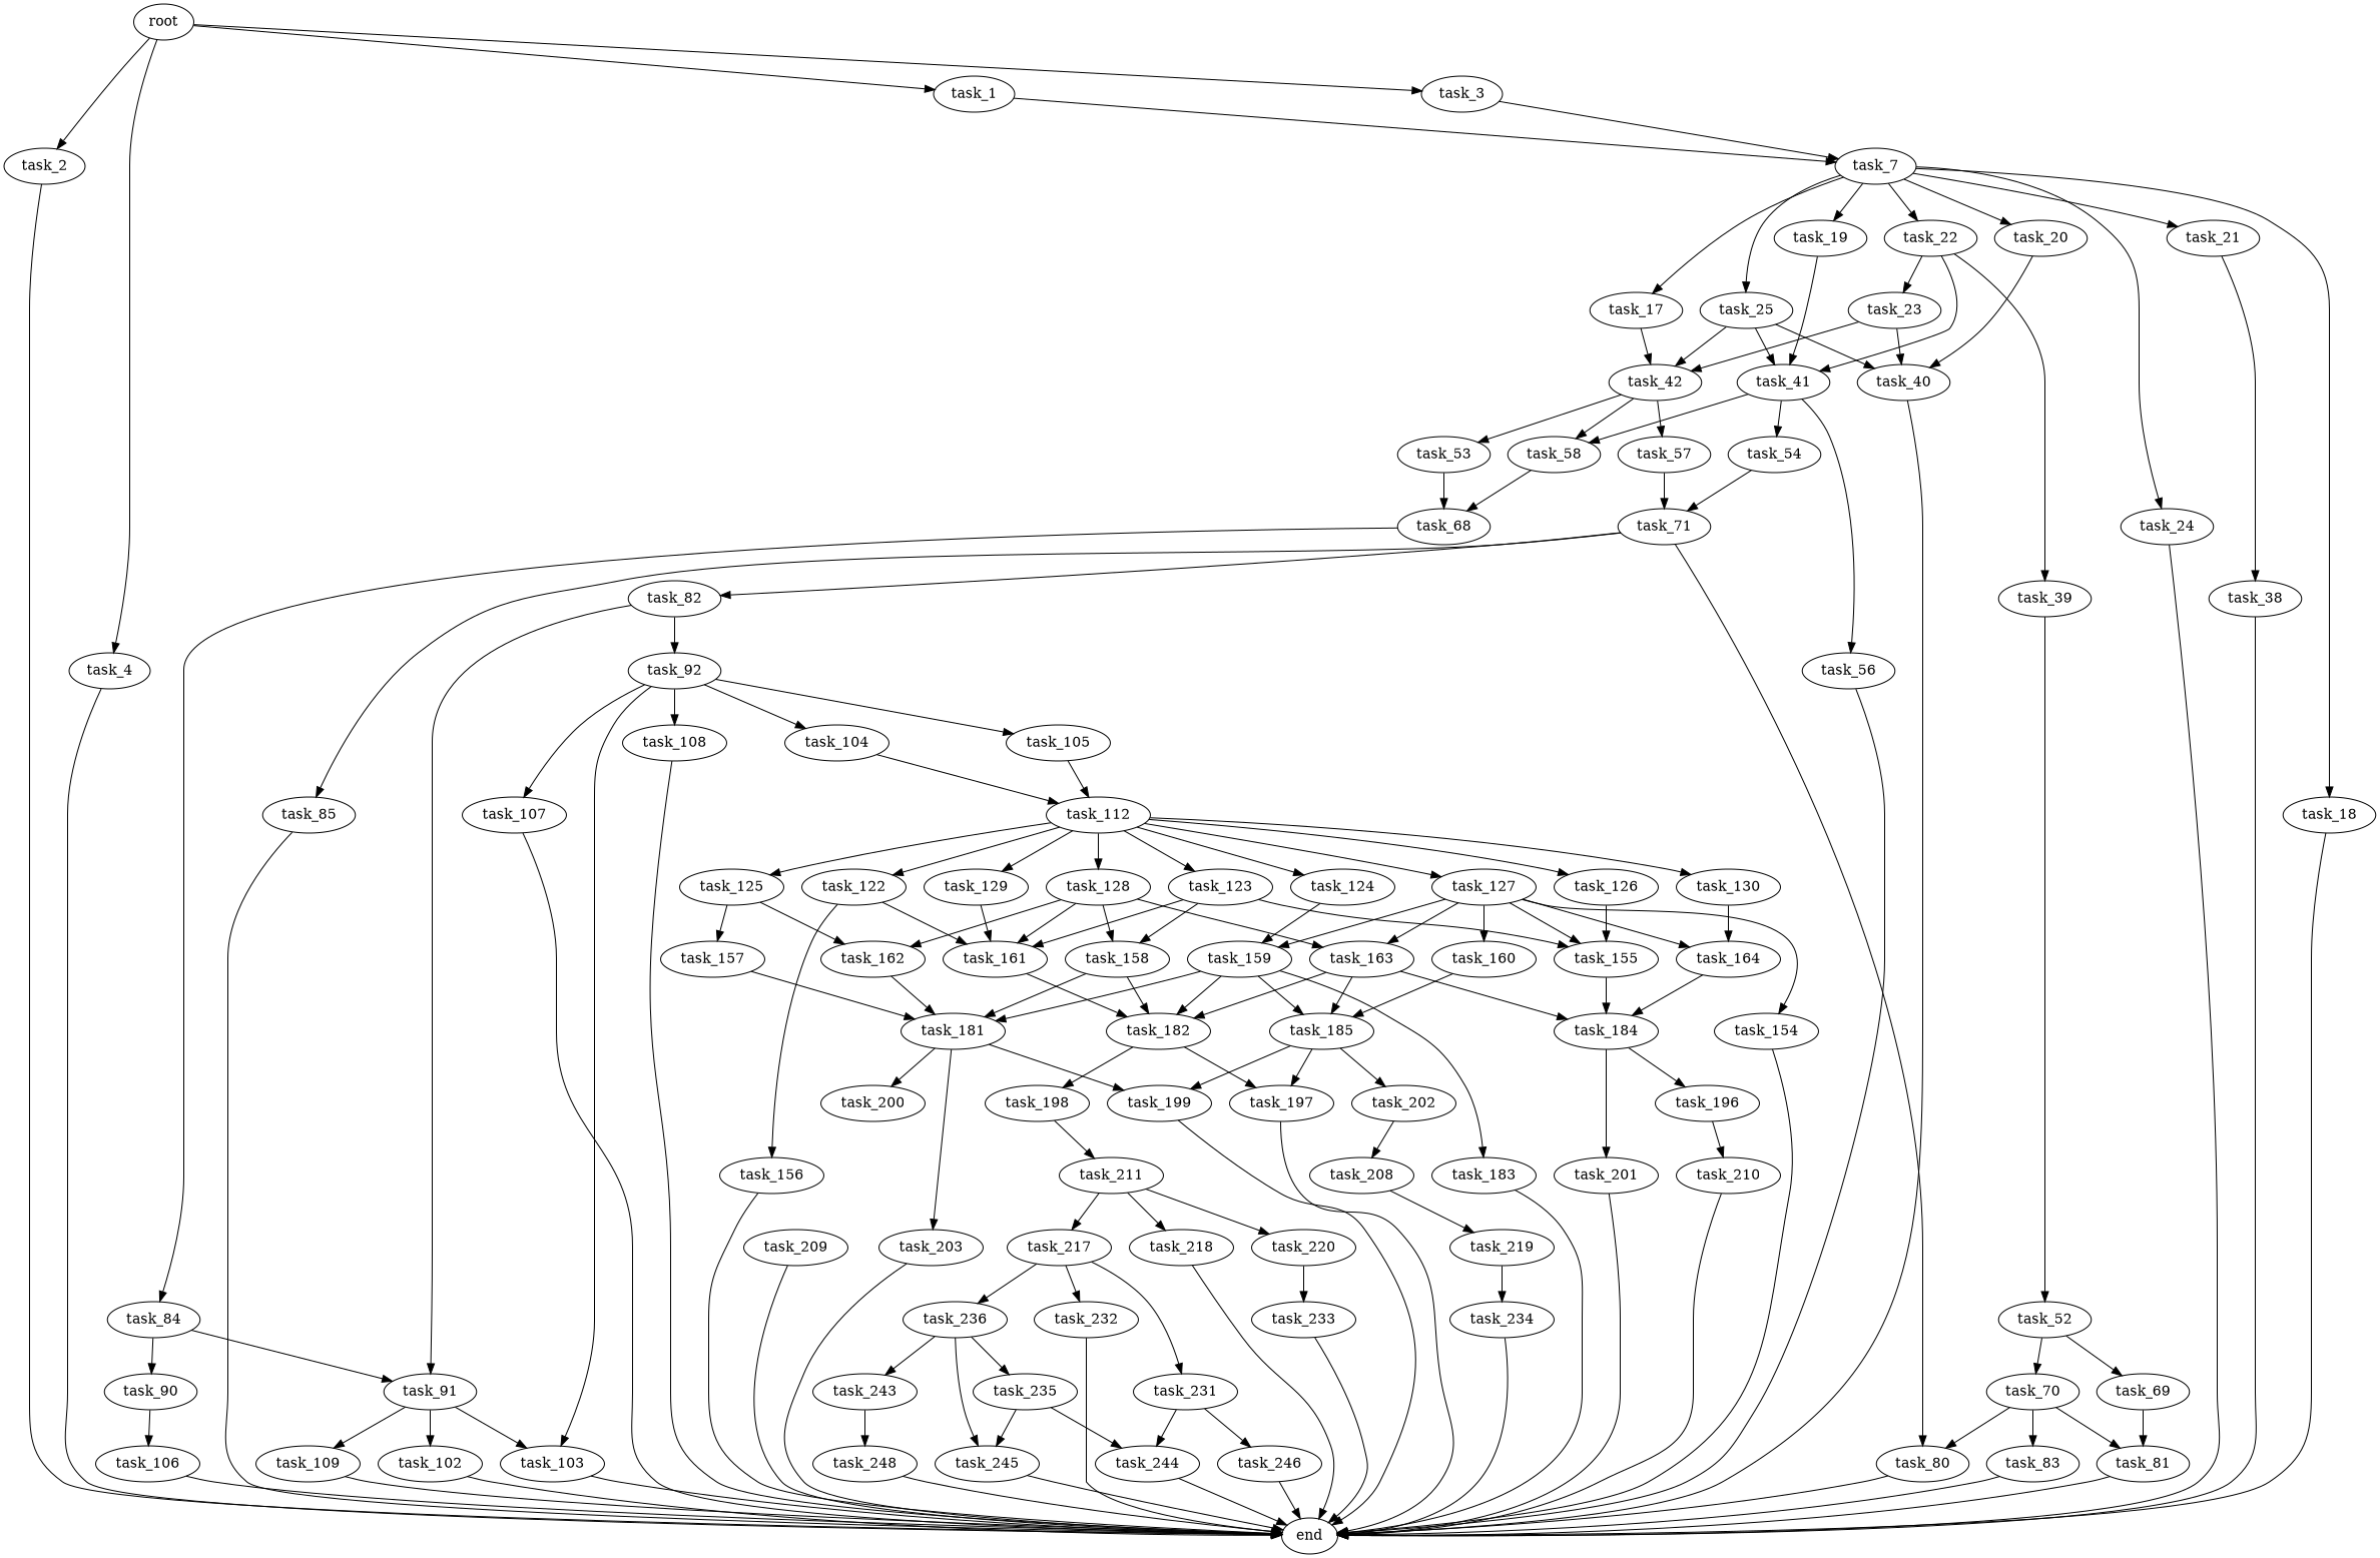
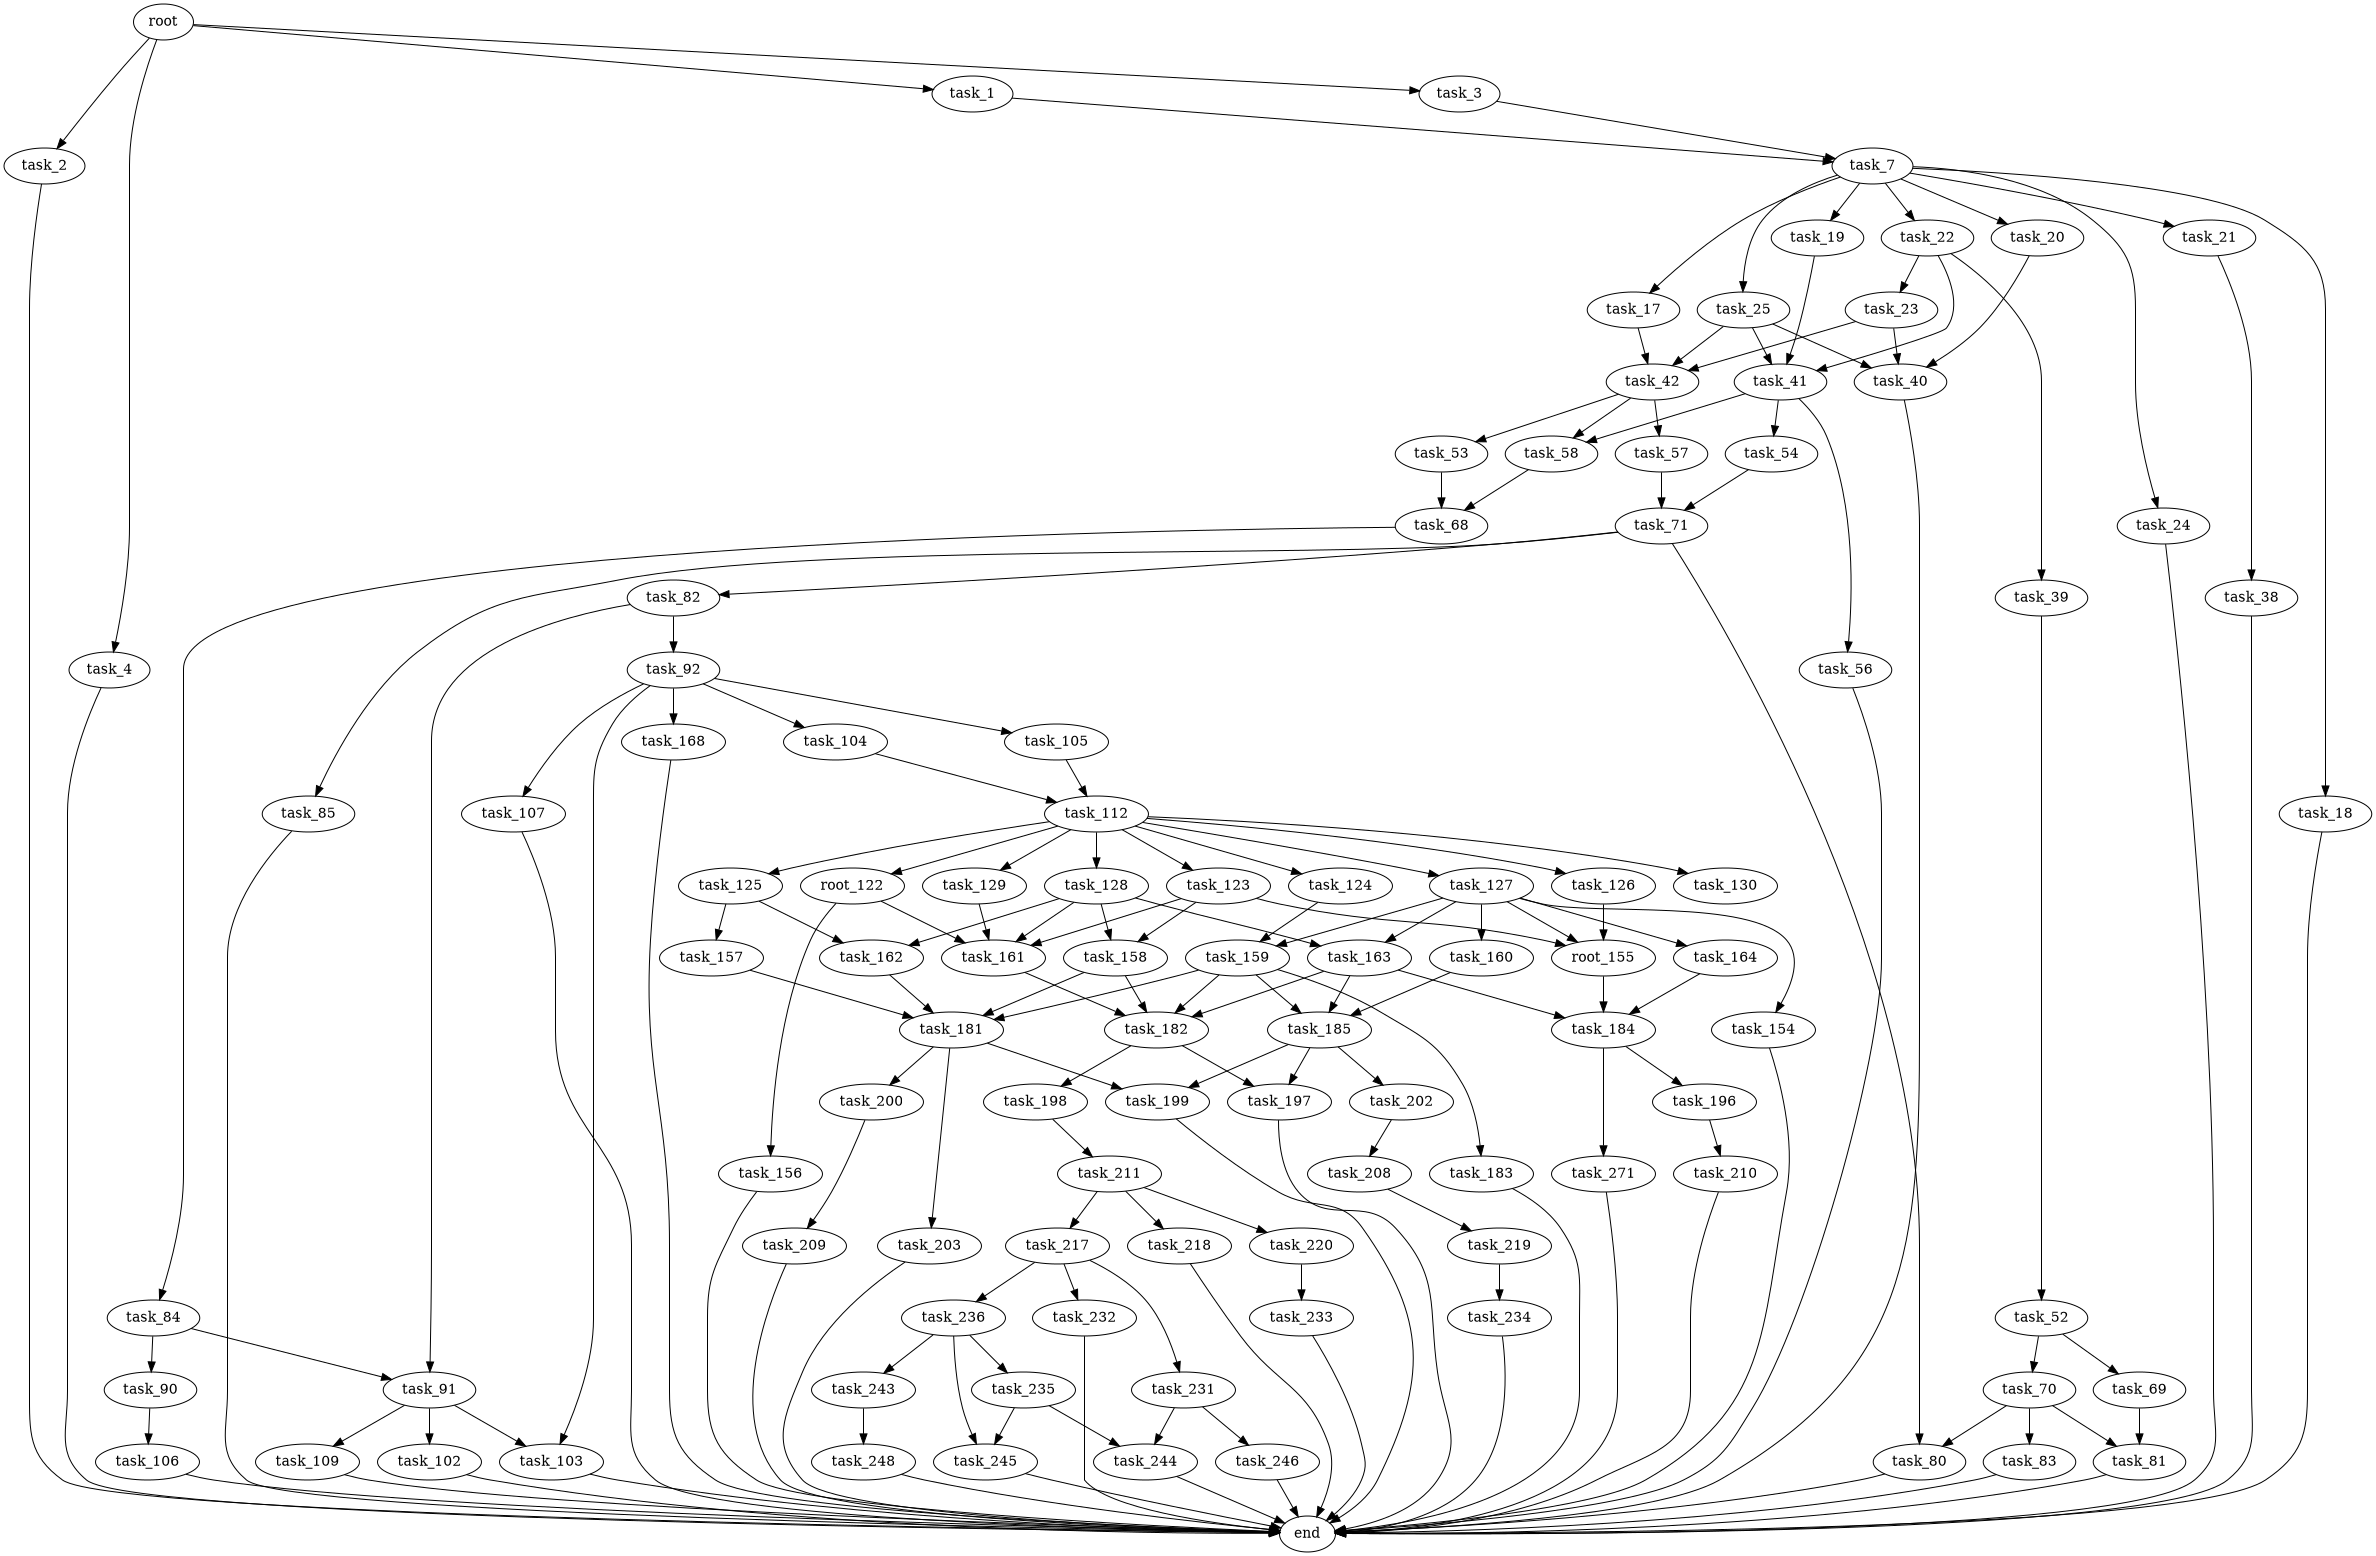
  digraph {
    fontname="DejaVu Serif"
    node [fontname="DejaVu Serif"]
    edge [fontname="DejaVu Serif"]
    root
    task_1
    task_2
    task_3
    task_4
    task_7
    end
    task_17
    task_18
    task_19
    task_20
    task_21
    task_22
    task_24
    task_25
    task_42
    task_41
    task_40
    task_38
    task_23
    task_39
    task_58
    task_53
    task_57
    task_54
    task_56
    task_52
    task_69
    task_70
    task_71
    task_68
    task_81
    task_80
    task_83
    task_84
    task_82
    task_85
    task_91
    task_90
    task_92
    task_102
    task_103
    task_109
    task_104
    task_105
    task_107
-   task_108
+   task_108 [label=task_168]
    task_106
    task_112
-   task_122
+   task_122 [label=root_122]
    task_123
    task_124
    task_125
    task_126
    task_127
    task_128
    task_129
    task_130
    task_156
    task_161
-   task_155
+   task_155 [label=root_155]
    task_158
    task_159
    task_157
    task_162
    task_154
    task_160
    task_163
    task_164
    task_182
    task_184
    task_181
    task_183
    task_185
    task_196
-   task_201
+   task_201 [label=task_271]
    task_199
    task_200
    task_203
    task_197
    task_198
    task_202
    task_209
    task_211
    task_210
    task_208
    task_217
    task_218
    task_220
    task_219
    task_234
    task_231
    task_232
    task_236
    task_233
    task_244
    task_246
    task_235
    task_245
    task_243
    task_248
    root -> task_1
    root -> task_2
    root -> task_3
    root -> task_4
    task_1 -> task_7
    task_2 -> end
    task_3 -> task_7
    task_4 -> end
    task_7 -> task_17
    task_7 -> task_18
    task_7 -> task_19
    task_7 -> task_20
    task_7 -> task_21
    task_7 -> task_22
    task_7 -> task_24
    task_7 -> task_25
    task_17 -> task_42
    task_18 -> end
    task_19 -> task_41
    task_20 -> task_40
    task_21 -> task_38
    task_22 -> task_41
    task_22 -> task_23
    task_22 -> task_39
    task_24 -> end
    task_25 -> task_42
    task_25 -> task_41
    task_25 -> task_40
    task_42 -> task_58
    task_42 -> task_53
    task_42 -> task_57
    task_41 -> task_58
    task_41 -> task_54
    task_41 -> task_56
    task_40 -> end
    task_38 -> end
    task_23 -> task_42
    task_23 -> task_40
    task_39 -> task_52
    task_58 -> task_68
    task_53 -> task_68
    task_57 -> task_71
    task_54 -> task_71
    task_56 -> end
    task_52 -> task_69
    task_52 -> task_70
    task_69 -> task_81
    task_70 -> task_81
    task_70 -> task_80
    task_70 -> task_83
    task_71 -> task_80
    task_71 -> task_82
    task_71 -> task_85
    task_68 -> task_84
    task_81 -> end
    task_80 -> end
    task_83 -> end
    task_84 -> task_91
    task_84 -> task_90
    task_82 -> task_91
    task_82 -> task_92
    task_85 -> end
    task_91 -> task_102
    task_91 -> task_103
    task_91 -> task_109
    task_90 -> task_106
    task_92 -> task_103
    task_92 -> task_104
    task_92 -> task_105
    task_92 -> task_107
    task_92 -> task_108
    task_102 -> end
    task_103 -> end
    task_109 -> end
    task_104 -> task_112
    task_105 -> task_112
    task_107 -> end
    task_108 -> end
    task_106 -> end
    task_112 -> task_122
    task_112 -> task_123
    task_112 -> task_124
    task_112 -> task_125
    task_112 -> task_126
    task_112 -> task_127
    task_112 -> task_128
    task_112 -> task_129
    task_112 -> task_130
    task_122 -> task_156
    task_122 -> task_161
    task_123 -> task_161
    task_123 -> task_155
    task_123 -> task_158
    task_124 -> task_159
    task_125 -> task_157
    task_125 -> task_162
    task_126 -> task_155
    task_127 -> task_155
    task_127 -> task_159
    task_127 -> task_154
    task_127 -> task_160
    task_127 -> task_163
    task_127 -> task_164
    task_128 -> task_161
    task_128 -> task_158
    task_128 -> task_162
    task_128 -> task_163
    task_129 -> task_161
-   task_130 -> task_164
    task_156 -> end
    task_161 -> task_182
    task_155 -> task_184
    task_158 -> task_182
    task_158 -> task_181
    task_159 -> task_182
    task_159 -> task_181
    task_159 -> task_183
    task_159 -> task_185
    task_157 -> task_181
    task_162 -> task_181
    task_154 -> end
    task_160 -> task_185
    task_163 -> task_182
    task_163 -> task_184
    task_163 -> task_185
    task_164 -> task_184
    task_182 -> task_197
    task_182 -> task_198
    task_184 -> task_196
    task_184 -> task_201
    task_181 -> task_199
    task_181 -> task_200
    task_181 -> task_203
    task_183 -> end
    task_185 -> task_199
    task_185 -> task_197
    task_185 -> task_202
    task_196 -> task_210
    task_201 -> end
    task_199 -> end
+   task_200 -> task_209
    task_203 -> end
    task_197 -> end
    task_198 -> task_211
    task_202 -> task_208
    task_209 -> end
    task_211 -> task_217
    task_211 -> task_218
    task_211 -> task_220
    task_210 -> end
    task_208 -> task_219
    task_217 -> task_231
    task_217 -> task_232
    task_217 -> task_236
    task_218 -> end
    task_220 -> task_233
    task_219 -> task_234
    task_234 -> end
    task_231 -> task_244
    task_231 -> task_246
    task_232 -> end
    task_236 -> task_235
    task_236 -> task_245
    task_236 -> task_243
    task_233 -> end
    task_244 -> end
    task_246 -> end
    task_235 -> task_244
    task_235 -> task_245
    task_245 -> end
    task_243 -> task_248
    task_248 -> end
  }
